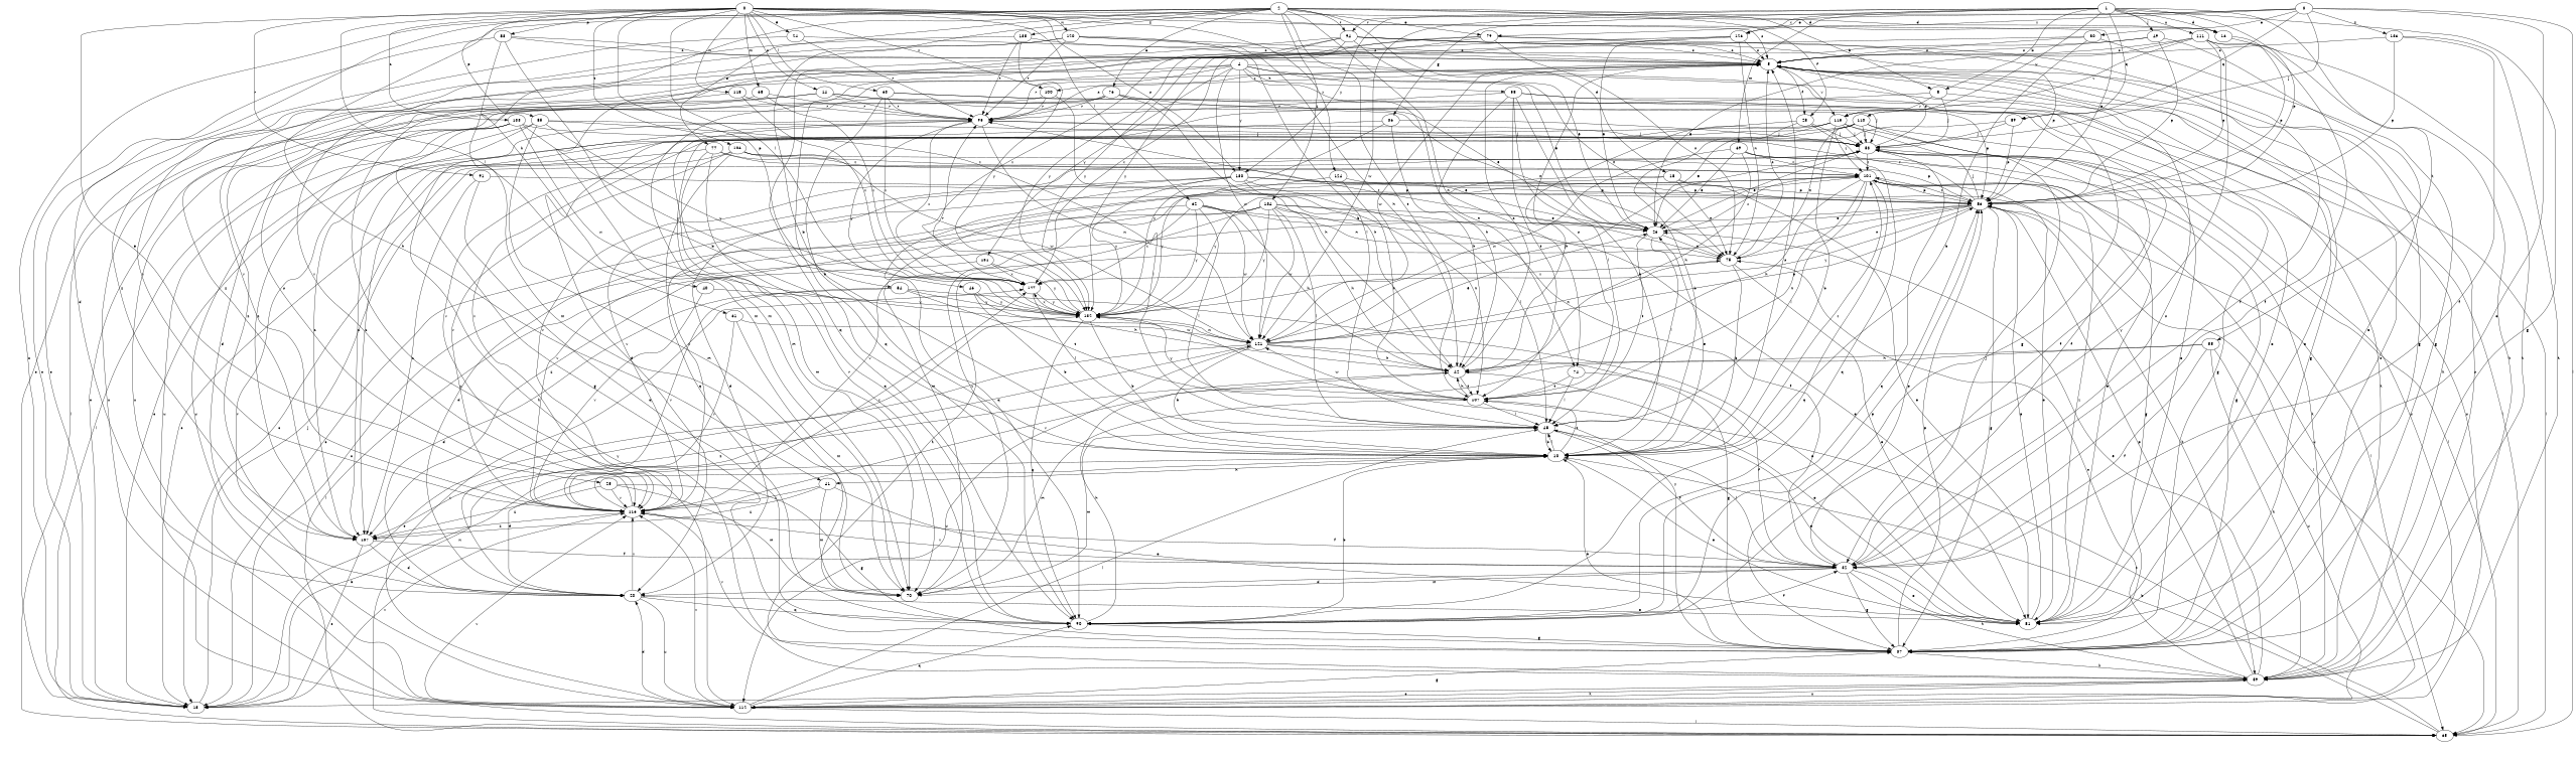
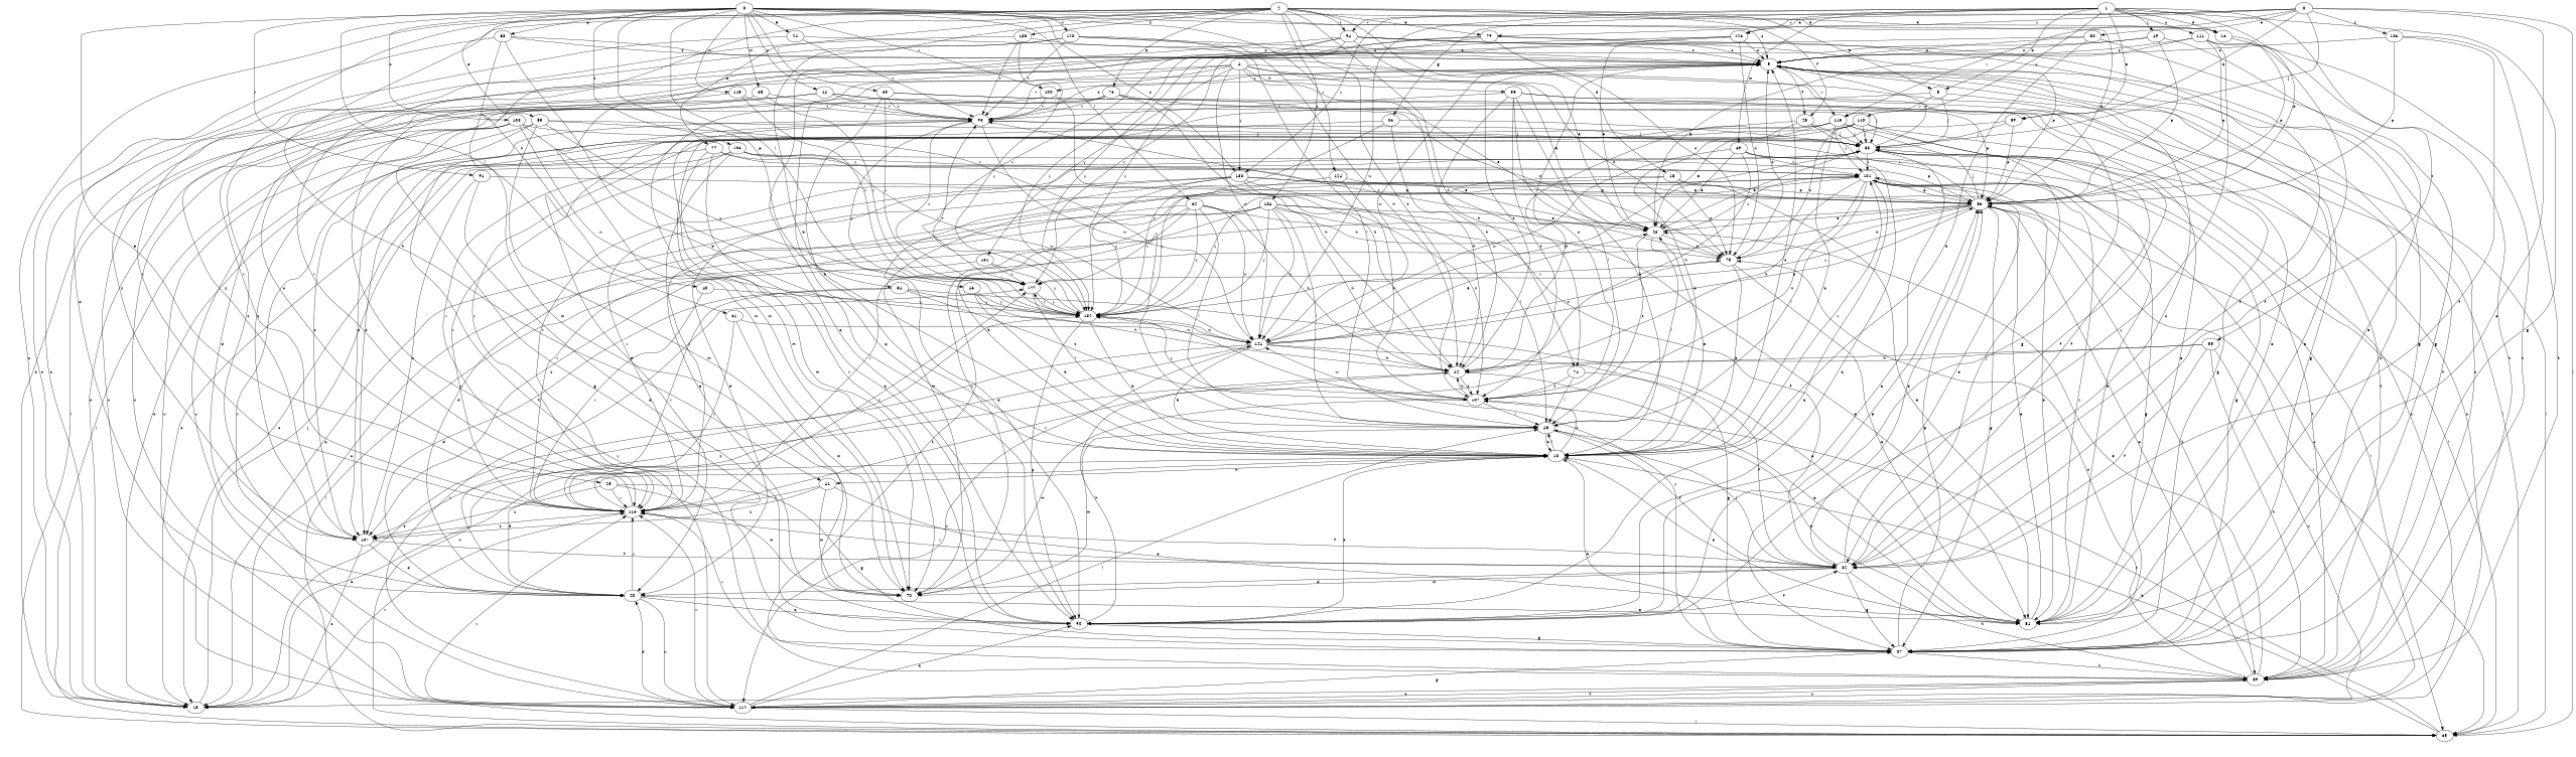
  strict digraph {
    fontname=Lato
    node [fontname=Lato]
    edge [fontname=Lato]
    0
    5
    14
    16
    24
    25
    46
    61
    62
    63
    68
    83
    84
    85
    86
    91
    100
    106
    118
    120
    124
    133
    130
    4
    121
    74
    81
    26
    58
    75
    90
    95
    112
    131
    37
    28
    115
    59
    15
    65
    70
    116
    137
    10
    132
    42
    48
    127
    53
    20
    107
    101
    1
    8
    36
    49
    55
    69
    89
    110
    111
    126
    32
    2
    18
    40
    41
    76
    77
    79
    94
    134
    135
    3
    80
    136
    0 -> 5 [label=a]
    0 -> 14 [label=c]
    0 -> 16 [label=d]
    0 -> 24 [label=e]
    0 -> 25 [label=e]
    0 -> 46 [label=i]
    0 -> 61 [label=l]
    0 -> 62 [label=l]
    0 -> 63 [label=l]
    0 -> 68 [label=m]
    0 -> 83 [label=p]
    0 -> 84 [label=p]
    0 -> 85 [label=p]
    0 -> 86 [label=p]
    0 -> 91 [label=r]
    0 -> 100 [label=s]
    0 -> 106 [label=t]
    0 -> 118 [label=w]
    0 -> 120 [label=w]
    0 -> 124 [label=x]
    0 -> 133 [label=z]
    0 -> 130 [label=a]
    5 -> 100 [label=s]
    5 -> 121 [label=w]
    5 -> 81 [label=o]
    5 -> 37 [label=g]
    5 -> 28 [label=f]
    5 -> 115 [label=v]
    5 -> 59 [label=k]
    14 -> 81 [label=o]
    14 -> 75 [label=n]
    14 -> 95 [label=r]
    14 -> 15 [label=c]
    14 -> 65 [label=l]
    16 -> 86 [label=p]
    16 -> 59 [label=k]
    24 -> 5 [label=a]
    24 -> 95 [label=r]
    24 -> 15 [label=c]
    25 -> 37 [label=g]
    25 -> 70 [label=m]
    25 -> 116 [label=v]
    25 -> 137 [label=z]
    46 -> 10 [label=b]
    46 -> 132 [label=y]
    46 -> 42 [label=h]
    61 -> 121 [label=w]
    61 -> 70 [label=m]
    61 -> 116 [label=v]
    62 -> 121 [label=w]
    62 -> 75 [label=n]
    62 -> 116 [label=v]
-   62 -> 26 [label=b]
+   62 -> 10 [label=b]
    62 -> 132 [label=y]
    62 -> 42 [label=h]
    62 -> 48 [label=i]
    62 -> 127 [label=x]
    63 -> 86 [label=p]
    63 -> 95 [label=r]
    63 -> 10 [label=b]
    63 -> 127 [label=x]
    63 -> 53 [label=j]
    68 -> 95 [label=r]
    68 -> 112 [label=u]
    68 -> 127 [label=x]
    83 -> 5 [label=a]
    83 -> 37 [label=g]
    83 -> 15 [label=c]
    83 -> 70 [label=m]
    83 -> 10 [label=b]
    84 -> 81 [label=o]
    84 -> 116 [label=v]
    84 -> 132 [label=y]
    84 -> 20 [label=d]
    84 -> 107 [label=t]
    85 -> 112 [label=u]
    85 -> 70 [label=m]
    85 -> 137 [label=z]
    85 -> 132 [label=y]
    85 -> 48 [label=i]
    85 -> 53 [label=j]
    86 -> 26 [label=e]
    86 -> 75 [label=n]
    86 -> 95 [label=r]
    86 -> 37 [label=g]
    86 -> 59 [label=k]
    86 -> 15 [label=c]
    86 -> 65 [label=l]
    86 -> 116 [label=v]
    86 -> 132 [label=y]
    86 -> 53 [label=j]
    86 -> 101 [label=s]
    91 -> 86 [label=p]
    91 -> 90 [label=q]
    91 -> 137 [label=z]
    100 -> 95 [label=r]
    100 -> 137 [label=z]
    100 -> 42 [label=h]
    106 -> 86 [label=p]
    106 -> 121 [label=w]
    106 -> 90 [label=q]
    106 -> 15 [label=c]
    106 -> 116 [label=v]
    106 -> 101 [label=s]
    118 -> 95 [label=r]
    118 -> 137 [label=z]
    118 -> 127 [label=x]
    120 -> 5 [label=a]
    120 -> 95 [label=r]
    120 -> 15 [label=c]
    120 -> 116 [label=v]
    120 -> 42 [label=h]
    120 -> 48 [label=i]
    124 -> 86 [label=p]
    124 -> 70 [label=m]
    124 -> 107 [label=t]
    133 -> 121 [label=w]
    133 -> 112 [label=u]
    133 -> 37 [label=g]
    133 -> 65 [label=l]
    133 -> 132 [label=y]
    133 -> 53 [label=j]
    130 -> 86 [label=p]
    130 -> 90 [label=q]
    130 -> 65 [label=l]
    130 -> 116 [label=v]
    130 -> 132 [label=y]
    130 -> 48 [label=i]
    130 -> 20 [label=d]
    130 -> 107 [label=t]
    4 -> 130 [label=y]
    4 -> 121 [label=w]
    4 -> 74 [label=n]
    4 -> 81 [label=o]
    4 -> 26 [label=e]
    4 -> 58 [label=k]
    4 -> 75 [label=n]
    4 -> 90 [label=q]
    4 -> 95 [label=r]
    4 -> 112 [label=u]
    4 -> 131 [label=y]
    121 -> 86 [label=p]
    121 -> 26 [label=e]
    121 -> 75 [label=n]
    121 -> 112 [label=u]
    121 -> 37 [label=g]
    121 -> 15 [label=c]
    121 -> 10 [label=b]
    121 -> 42 [label=h]
    121 -> 53 [label=j]
    74 -> 48 [label=i]
    74 -> 107 [label=t]
    74 -> 32 [label=f]
    81 -> 86 [label=p]
    81 -> 101 [label=s]
    26 -> 75 [label=n]
    26 -> 48 [label=i]
    26 -> 107 [label=t]
    26 -> 101 [label=s]
    58 -> 95 [label=r]
    58 -> 37 [label=g]
    58 -> 65 [label=l]
    58 -> 10 [label=b]
    58 -> 42 [label=h]
    58 -> 48 [label=i]
    58 -> 107 [label=t]
    75 -> 5 [label=a]
    75 -> 81 [label=o]
    75 -> 95 [label=r]
    75 -> 10 [label=b]
    75 -> 127 [label=x]
    90 -> 86 [label=p]
    90 -> 95 [label=r]
    90 -> 37 [label=g]
    90 -> 10 [label=b]
    90 -> 42 [label=h]
    90 -> 32 [label=f]
    95 -> 5 [label=a]
    95 -> 121 [label=w]
    95 -> 59 [label=k]
    95 -> 132 [label=y]
    95 -> 127 [label=x]
    95 -> 53 [label=j]
    112 -> 90 [label=q]
    112 -> 95 [label=r]
    112 -> 37 [label=g]
    112 -> 59 [label=k]
    112 -> 65 [label=l]
    112 -> 116 [label=v]
    112 -> 48 [label=i]
    112 -> 127 [label=x]
    112 -> 20 [label=d]
    131 -> 65 [label=l]
    131 -> 132 [label=y]
    131 -> 127 [label=x]
    37 -> 5 [label=a]
    37 -> 86 [label=p]
    37 -> 59 [label=k]
    37 -> 116 [label=v]
    37 -> 10 [label=b]
    37 -> 132 [label=y]
    28 -> 90 [label=q]
    28 -> 137 [label=z]
    28 -> 10 [label=b]
    28 -> 53 [label=j]
    115 -> 26 [label=e]
    115 -> 112 [label=u]
    115 -> 15 [label=c]
    115 -> 10 [label=b]
    115 -> 42 [label=h]
    115 -> 53 [label=j]
    115 -> 32 [label=f]
    59 -> 5 [label=a]
    59 -> 86 [label=p]
    59 -> 26 [label=e]
    59 -> 75 [label=n]
    59 -> 112 [label=u]
    59 -> 15 [label=c]
    15 -> 116 [label=v]
    15 -> 10 [label=b]
    15 -> 53 [label=j]
    65 -> 121 [label=w]
    65 -> 116 [label=v]
    65 -> 10 [label=b]
    65 -> 107 [label=t]
    70 -> 101 [label=s]
    116 -> 5 [label=a]
    116 -> 137 [label=z]
    116 -> 127 [label=x]
    116 -> 32 [label=f]
    137 -> 15 [label=c]
    137 -> 20 [label=d]
    137 -> 32 [label=f]
    10 -> 5 [label=a]
    10 -> 81 [label=o]
    10 -> 26 [label=e]
    10 -> 48 [label=i]
    10 -> 20 [label=d]
    10 -> 107 [label=t]
    10 -> 101 [label=s]
    10 -> 41 [label=h]
    132 -> 121 [label=w]
    132 -> 90 [label=q]
    132 -> 95 [label=r]
    132 -> 10 [label=b]
    132 -> 127 [label=x]
    42 -> 5 [label=a]
    42 -> 81 [label=o]
    42 -> 137 [label=z]
    42 -> 107 [label=t]
    48 -> 81 [label=o]
    48 -> 70 [label=m]
    48 -> 10 [label=b]
    48 -> 32 [label=f]
    127 -> 132 [label=y]
    127 -> 48 [label=i]
    53 -> 5 [label=a]
    53 -> 26 [label=e]
    53 -> 90 [label=q]
    53 -> 37 [label=g]
    53 -> 65 [label=l]
    53 -> 116 [label=v]
    53 -> 101 [label=s]
    20 -> 81 [label=o]
    20 -> 90 [label=q]
    20 -> 112 [label=u]
    20 -> 116 [label=v]
    20 -> 132 [label=y]
    107 -> 5 [label=a]
    107 -> 121 [label=w]
    107 -> 70 [label=m]
    107 -> 132 [label=y]
    107 -> 42 [label=h]
    107 -> 48 [label=i]
    101 -> 86 [label=p]
    101 -> 81 [label=o]
    101 -> 90 [label=q]
    101 -> 112 [label=u]
    101 -> 37 [label=g]
    101 -> 116 [label=v]
    101 -> 132 [label=y]
    101 -> 42 [label=h]
    101 -> 48 [label=i]
    101 -> 107 [label=t]
    1 -> 16 [label=d]
    1 -> 86 [label=p]
    1 -> 130 [label=y]
    1 -> 121 [label=w]
    1 -> 37 [label=g]
    1 -> 8 [label=b]
    1 -> 36 [label=g]
    1 -> 49 [label=j]
    1 -> 55 [label=k]
    1 -> 69 [label=m]
    1 -> 89 [label=q]
    1 -> 110 [label=u]
    1 -> 111 [label=u]
    1 -> 126 [label=x]
    8 -> 115 [label=v]
    8 -> 65 [label=l]
    8 -> 70 [label=m]
    8 -> 53 [label=j]
    36 -> 132 [label=y]
    36 -> 42 [label=h]
    36 -> 53 [label=j]
    36 -> 20 [label=d]
    49 -> 5 [label=a]
    49 -> 86 [label=p]
    49 -> 81 [label=o]
    49 -> 127 [label=x]
    55 -> 112 [label=u]
    55 -> 59 [label=k]
    55 -> 116 [label=v]
    55 -> 42 [label=h]
    55 -> 32 [label=f]
    69 -> 121 [label=w]
    69 -> 81 [label=o]
    69 -> 26 [label=e]
    69 -> 59 [label=k]
    69 -> 42 [label=h]
    69 -> 101 [label=s]
    89 -> 86 [label=p]
    89 -> 116 [label=v]
    89 -> 53 [label=j]
    110 -> 75 [label=n]
    110 -> 112 [label=u]
    110 -> 116 [label=v]
    110 -> 137 [label=z]
    110 -> 53 [label=j]
    110 -> 101 [label=s]
    110 -> 32 [label=f]
    111 -> 5 [label=a]
    111 -> 86 [label=p]
    111 -> 26 [label=e]
    111 -> 90 [label=y]
    111 -> 59 [label=k]
    111 -> 32 [label=f]
    126 -> 5 [label=a]
    126 -> 26 [label=e]
    126 -> 75 [label=n]
    126 -> 116 [label=v]
    126 -> 132 [label=y]
    32 -> 5 [label=a]
    32 -> 86 [label=p]
-   32 -> 81 [label=o]
+   32 -> 101 [label=o]
    32 -> 37 [label=g]
    32 -> 59 [label=k]
    32 -> 70 [label=m]
    32 -> 116 [label=v]
    32 -> 48 [label=i]
    32 -> 53 [label=j]
    32 -> 20 [label=d]
    2 -> 16 [label=d]
    2 -> 74 [label=n]
    2 -> 28 [label=f]
    2 -> 15 [label=c]
    2 -> 10 [label=b]
    2 -> 20 [label=d]
    2 -> 107 [label=t]
    2 -> 8 [label=b]
    2 -> 18 [label=d]
    2 -> 40 [label=h]
    2 -> 41 [label=h]
    2 -> 76 [label=o]
    2 -> 77 [label=o]
    2 -> 79 [label=o]
    2 -> 94 [label=r]
    2 -> 134 [label=z]
    2 -> 135 [label=z]
    18 -> 86 [label=p]
    18 -> 81 [label=o]
    18 -> 75 [label=n]
    18 -> 15 [label=c]
    18 -> 132 [label=y]
    40 -> 116 [label=v]
    40 -> 132 [label=y]
    41 -> 81 [label=o]
    41 -> 70 [label=m]
    41 -> 116 [label=v]
    41 -> 137 [label=z]
    76 -> 26 [label=e]
    76 -> 95 [label=r]
    76 -> 112 [label=u]
    76 -> 59 [label=k]
    76 -> 42 [label=h]
    76 -> 20 [label=d]
    77 -> 26 [label=e]
    77 -> 90 [label=q]
    77 -> 15 [label=c]
    77 -> 70 [label=m]
    77 -> 101 [label=s]
    79 -> 5 [label=a]
    79 -> 75 [label=n]
    79 -> 37 [label=g]
    79 -> 70 [label=m]
    79 -> 137 [label=z]
    79 -> 132 [label=y]
    94 -> 5 [label=a]
    94 -> 86 [label=p]
    94 -> 26 [label=e]
    94 -> 90 [label=q]
    94 -> 70 [label=m]
    94 -> 137 [label=z]
    94 -> 127 [label=x]
    94 -> 32 [label=f]
    134 -> 121 [label=w]
    134 -> 81 [label=o]
    134 -> 26 [label=e]
    134 -> 59 [label=k]
    134 -> 137 [label=z]
    134 -> 132 [label=y]
    134 -> 42 [label=h]
    134 -> 48 [label=i]
    134 -> 20 [label=d]
    134 -> 32 [label=f]
    135 -> 5 [label=a]
    135 -> 95 [label=r]
    135 -> 116 [label=v]
    135 -> 132 [label=y]
    3 -> 81 [label=o]
-   111 -> 115 [label=v]
+   3 -> 115 [label=v]
    3 -> 65 [label=l]
    3 -> 53 [label=j]
    3 -> 89 [label=q]
    3 -> 126 [label=x]
    3 -> 79 [label=o]
    3 -> 94 [label=r]
    3 -> 80 [label=o]
    3 -> 136 [label=z]
    80 -> 5 [label=a]
    80 -> 37 [label=g]
    80 -> 10 [label=b]
    80 -> 132 [label=y]
    136 -> 5 [label=a]
    136 -> 86 [label=p]
    136 -> 59 [label=k]
    136 -> 32 [label=f]
  }
